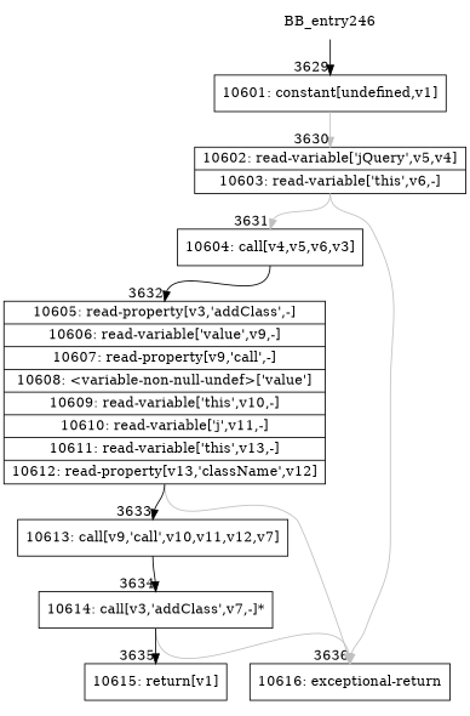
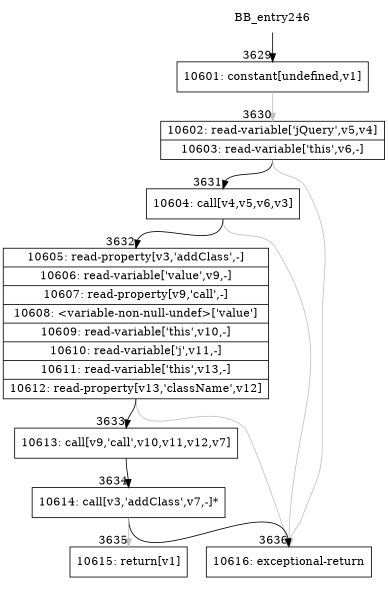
  digraph {
    rankdir=TD
    node [shape=record]
    edge [headport=n tailport=s]
    n1 [label=BB_entry246 shape=none]
    n2 [label="{10601: constant[undefined,v1]}"]
    n3 [label="{10602: read-variable['jQuery',v5,v4]|10603: read-variable['this',v6,-]}"]
    n4 [label="{10604: call[v4,v5,v6,v3]}"]
    n5 [label="{10616: exceptional-return}"]
    n6 [label="{10605: read-property[v3,'addClass',-]|10606: read-variable['value',v9,-]|10607: read-property[v9,'call',-]|10608: \<variable-non-null-undef\>['value']|10609: read-variable['this',v10,-]|10610: read-variable['j',v11,-]|10611: read-variable['this',v13,-]|10612: read-property[v13,'className',v12]}"]
    n7 [label="{10613: call[v9,'call',v10,v11,v12,v7]}"]
    n8 [label="{10614: call[v3,'addClass',v7,-]*}"]
    n9 [label="{10615: return[v1]}"]
    n1 -> n2 [headlabel="    3629"]
    n2 -> n3 [color=gray headlabel="      3630"]
-   n3 -> n4 [headlabel="      3631" color=gray]
+   n3 -> n4 [headlabel="      3631"]
    n3 -> n5 [color=gray headlabel="      3636"]
+   n4 -> n5 [color=gray]
    n4 -> n6 [headlabel="      3632"]
    n6 -> n5 [color=gray]
    n6 -> n7 [headlabel="      3633"]
    n7 -> n8 [headlabel="      3634"]
-   n8 -> n5 [color=gray]
-   n8 -> n9 [headlabel="      3635"]
+   n8 -> n5 [color=black]
+   n8 -> n9 [headlabel="      3635" color=gray]
  }
